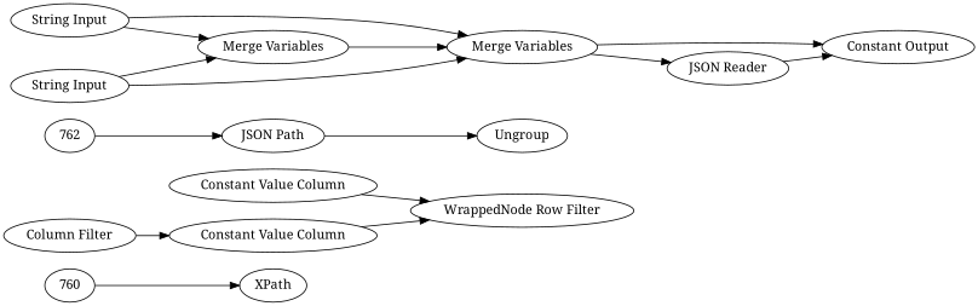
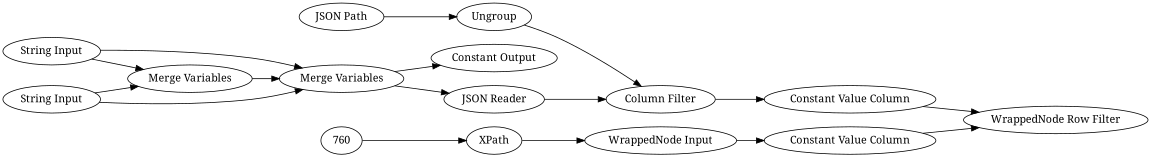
  digraph {
    fontname="Noto Serif"
    rankdir=LR
    node [fontname="Noto Serif"]
    edge [fontname="Noto Serif"]
    n1 [label=XPath]
+   n2 [label="WrappedNode Input"]
    n3 [label="Constant Value Column"]
    n4 [label=Ungroup]
    n5 [label="Column Filter"]
    n6 [label="Constant Value Column"]
    n7 [label="JSON Path"]
    n8 [label="WrappedNode Row Filter"]
    n9 [label="String Input"]
    n10 [label="Merge Variables"]
    n11 [label="Merge Variables"]
    n12 [label="Constant Output"]
    n13 [label="JSON Reader"]
    n14 [label="String Input"]
    760
-   762
+   n1 -> n2
+   n2 -> n3
    n3 -> n8
+   n4 -> n5
    n5 -> n6
    n6 -> n8
    n7 -> n4
    n9 -> n10
    n9 -> n11
    n10 -> n12
    n10 -> n13
    n11 -> n10
-   n13 -> n12
+   n13 -> n5
    n14 -> n10
    n14 -> n11
    760 -> n1
-   762 -> n7
  }
